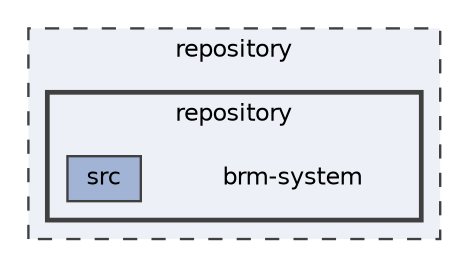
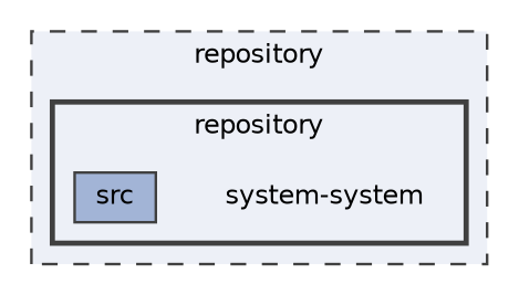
  digraph {
    compound=true
    node [fontname=Helvetica fontsize=10]
-   n1 [height=0.2 label="brm-system" shape=plaintext width=0.4]
+   n1 [height=0.2 label="system-system" shape=plaintext width=0.4]
    n2 [color=grey25 fillcolor="#a2b4d6" height=0.2 label=src shape=box style=filled width=0.4]
    subgraph cluster_1 {
      bgcolor="#edf0f7"
      fontname=Helvetica
      fontsize=10
      label=repository
      pencolor=grey25
      style="filled,dashed"
      subgraph cluster_2 {
        bgcolor="#edf0f7"
        fontname=Helvetica
        fontsize=10
        pencolor=grey25
        style="filled,bold"
        n1
        n2
      }
    }
  }
